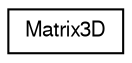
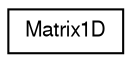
  digraph {
    rankdir=LR
-   n1 [color=black fillcolor=white fontname=FreeSans fontsize=10 height=0.2 label=Matrix3D shape=record style=filled width=0.4]
+   n1 [color=black fillcolor=white fontname=FreeSans fontsize=10 height=0.2 label=Matrix1D shape=record style=filled width=0.4]
  }
